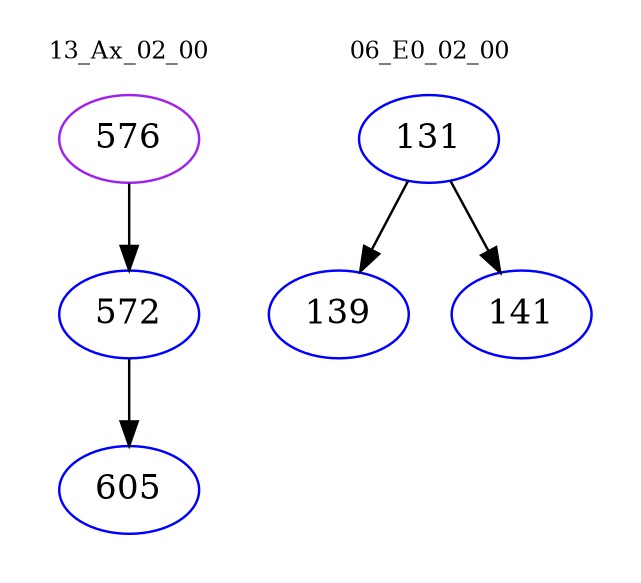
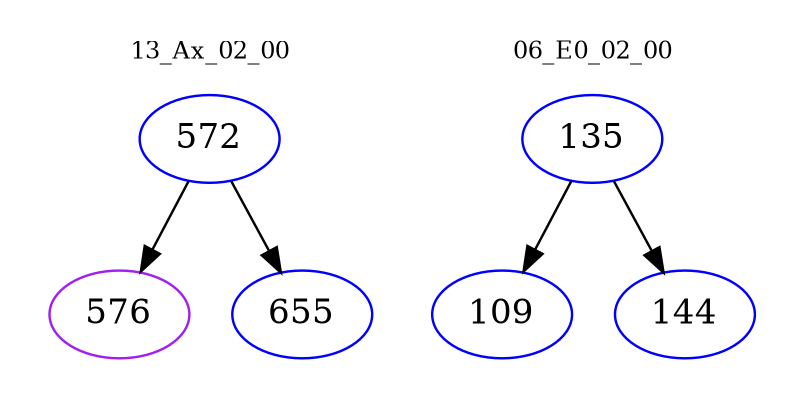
  digraph {
    node [color=blue]
    edge [color=black]
    n1 [label=572]
    n2 [color=purple label=576]
-   n3 [label=605]
-   n4 [label=131]
-   n5 [label=139]
-   n6 [label=141]
+   n3 [label=655]
+   n4 [label=135]
+   n5 [label=109]
+   n6 [label=144]
    subgraph cluster_1 {
      color=white
      fontsize=10
      label="13_Ax_02_00"
      n1
      n2
      n3
    }
    subgraph cluster_2 {
      color=white
      fontsize=10
      label="06_E0_02_00"
      n4
      n5
      n6
    }
-   n2 -> n1
+   n1 -> n2
    n1 -> n3
    n4 -> n5
    n4 -> n6
  }
